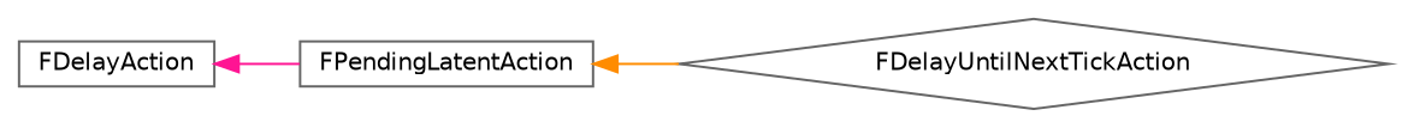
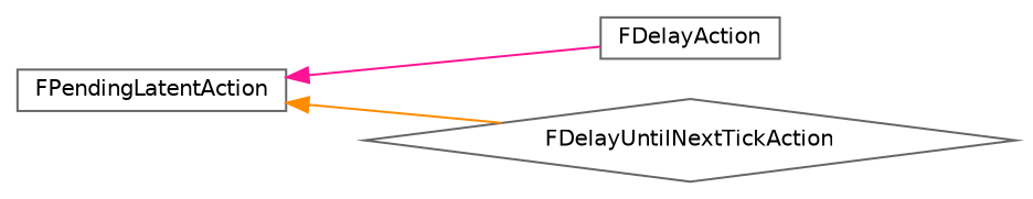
  digraph {
    rankdir=LR
    node [color=grey40 fillcolor=white fontname=Helvetica fontsize=10 shape=box style=filled]
    edge [dir=back fontname=Helvetica fontsize=10 labelfontname=Helvetica labelfontsize=10 style=solid]
    n1 [height=0.2 label=FPendingLatentAction width=0.4]
    n2 [height=0.2 label=FDelayAction width=0.4]
    n3 [height=0.2 label=FDelayUntilNextTickAction shape=diamond width=0.4]
-   n2 -> n1 [color=deeppink]
+   n1 -> n2 [color=deeppink]
    n1 -> n3 [color=darkorange]
  }
